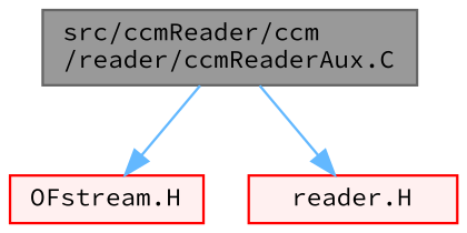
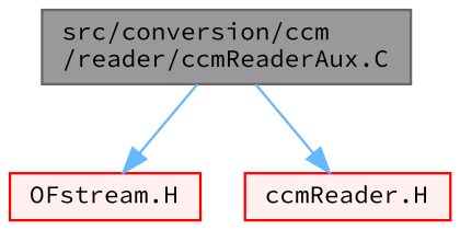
  digraph {
    fontname="Source Code Pro"
    node [color=red fillcolor="#FFF0F0" fontname="Source Code Pro" fontsize=10 shape=box style=filled]
    edge [color=steelblue1 fontname="Source Code Pro" fontsize=10 labelfontname=Helvetica labelfontsize=10 style=solid]
-   n1 [color=gray40 fillcolor=grey60 fontcolor=black height=0.2 label="src/ccmReader/ccm\l/reader/ccmReaderAux.C" width=0.4]
+   n1 [color=gray40 fillcolor=grey60 fontcolor=black height=0.2 label="src/conversion/ccm\l/reader/ccmReaderAux.C" width=0.4]
    n2 [height=0.2 label="OFstream.H" width=0.4]
-   n3 [height=0.2 label="reader.H" width=0.4]
+   n3 [height=0.2 label="ccmReader.H" width=0.4]
    n1 -> n2
    n1 -> n3
  }
